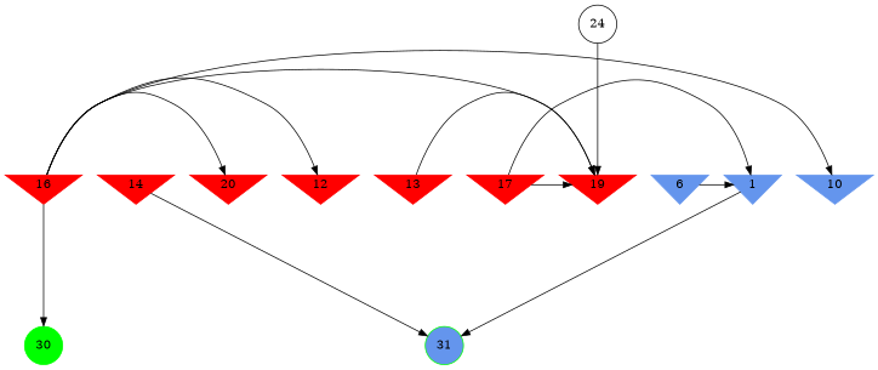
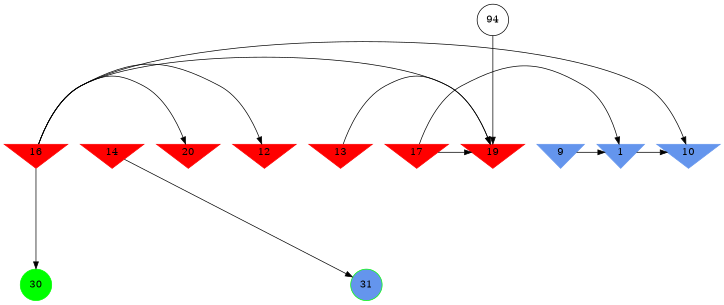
  digraph {
    ranksep=2.0
    node [color=red shape=invtriangle style=filled]
    1 [color=cornflowerblue]
-   9 [color=cornflowerblue label=6]
+   9 [color=cornflowerblue]
    10 [color=cornflowerblue]
    12
    13
    14
    16
    17
    19
    20
-   24 [color=black shape=circle style=""]
+   24 [color=black shape=circle label=94 style=""]
    30 [color=green shape=circle]
    31 [color=green fillcolor=cornflowerblue shape=circle]
    subgraph sub_1 {
      rank=same
      1
      9
      10
      12
      13
      14
      16
      17
      19
      20
    }
    subgraph sub_2 {
      rank=same
      24
    }
    subgraph sub_3 {
      rank=same
      30
      31
    }
-   1 -> 31
+   1 -> 10
    9 -> 1
    13 -> 19
    14 -> 31
    16 -> 10
    16 -> 12
    16 -> 19
    16 -> 20
    16 -> 30
    17 -> 1
    17 -> 19
    24 -> 19
  }
